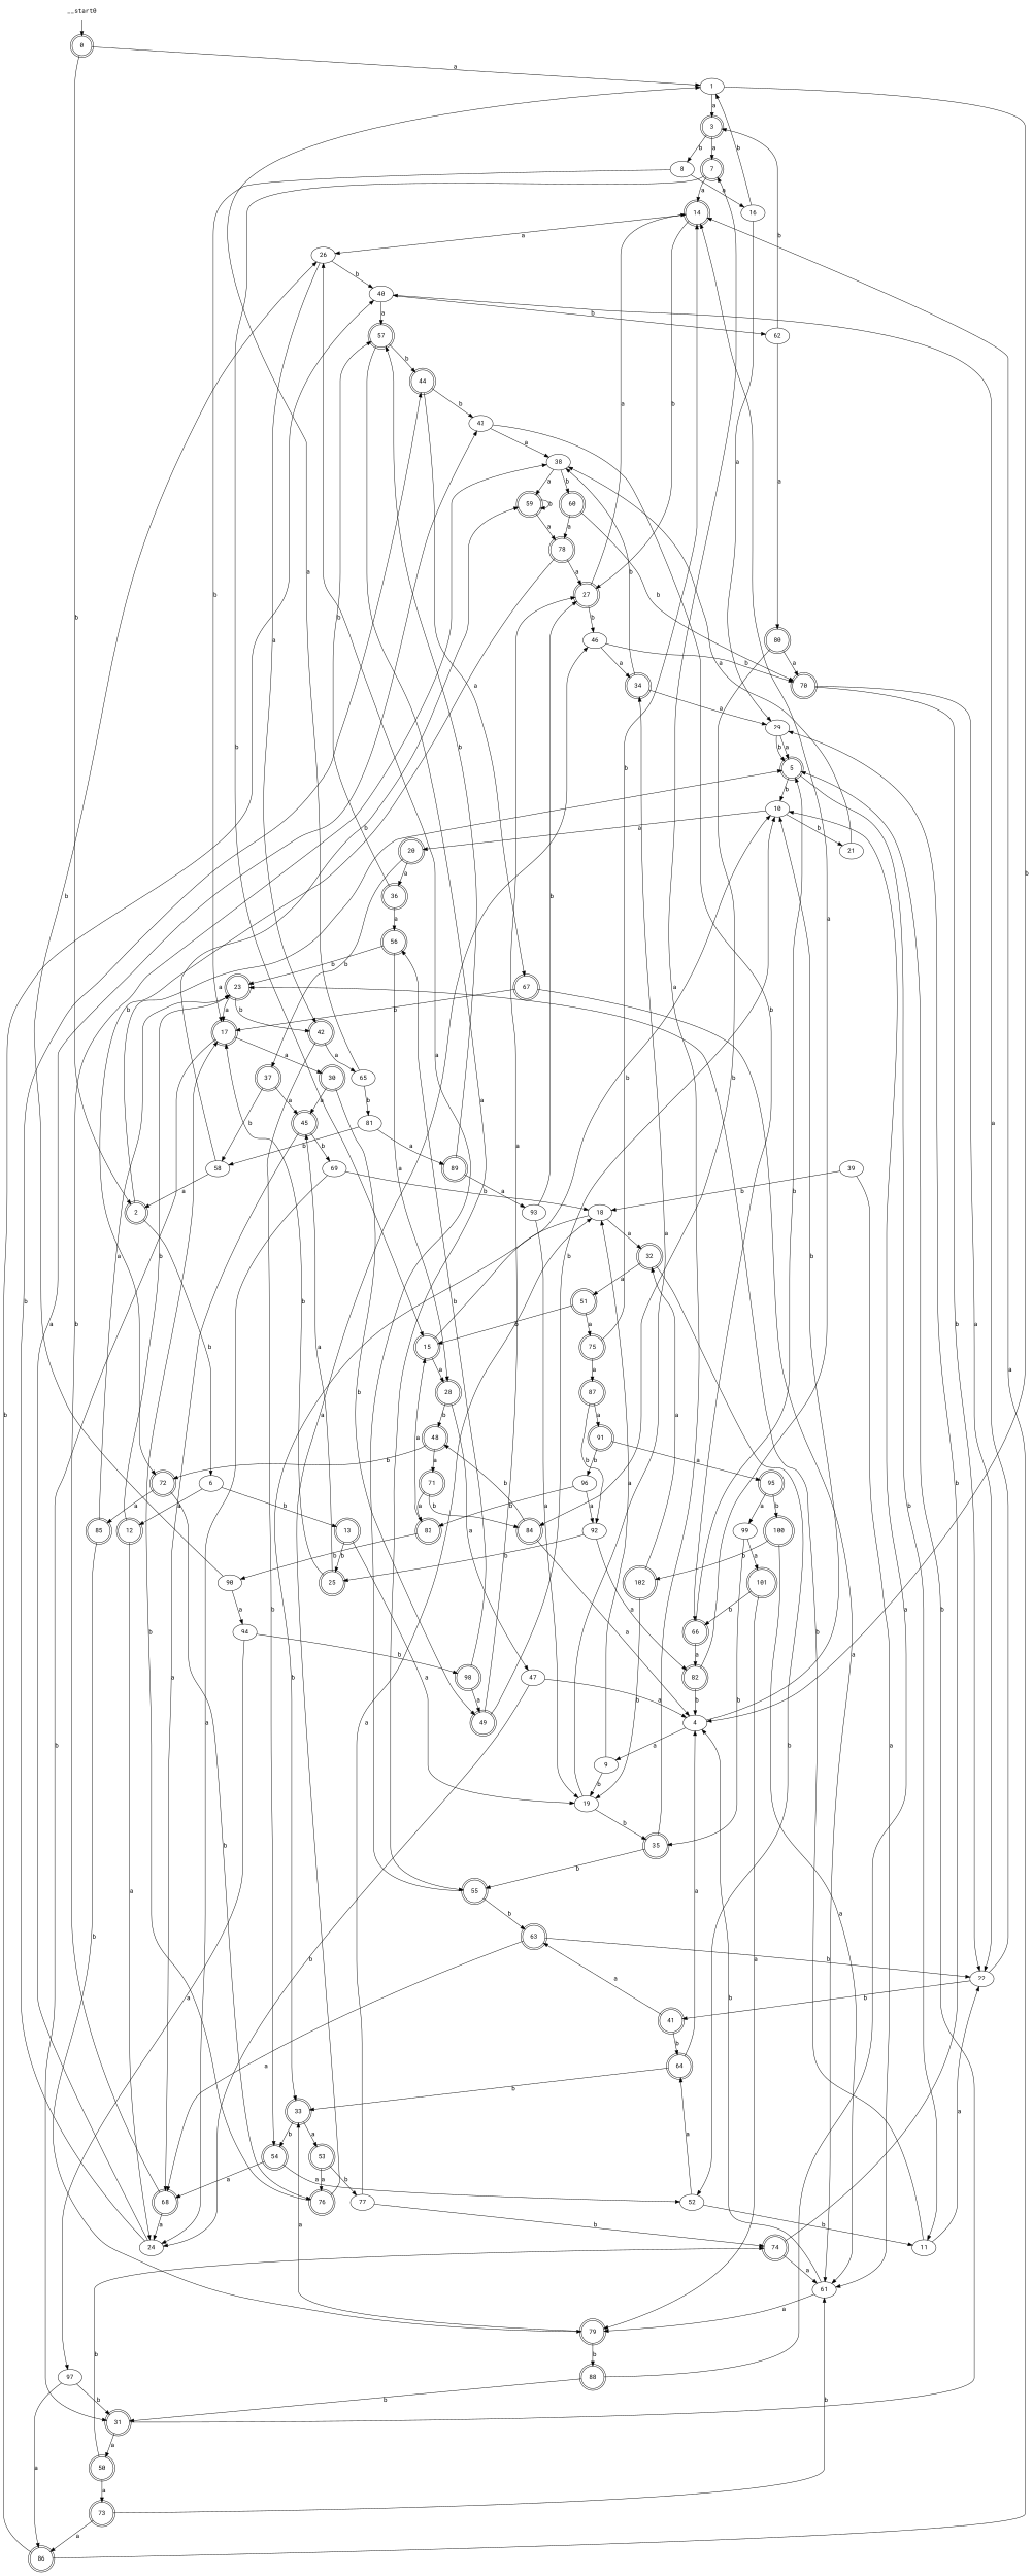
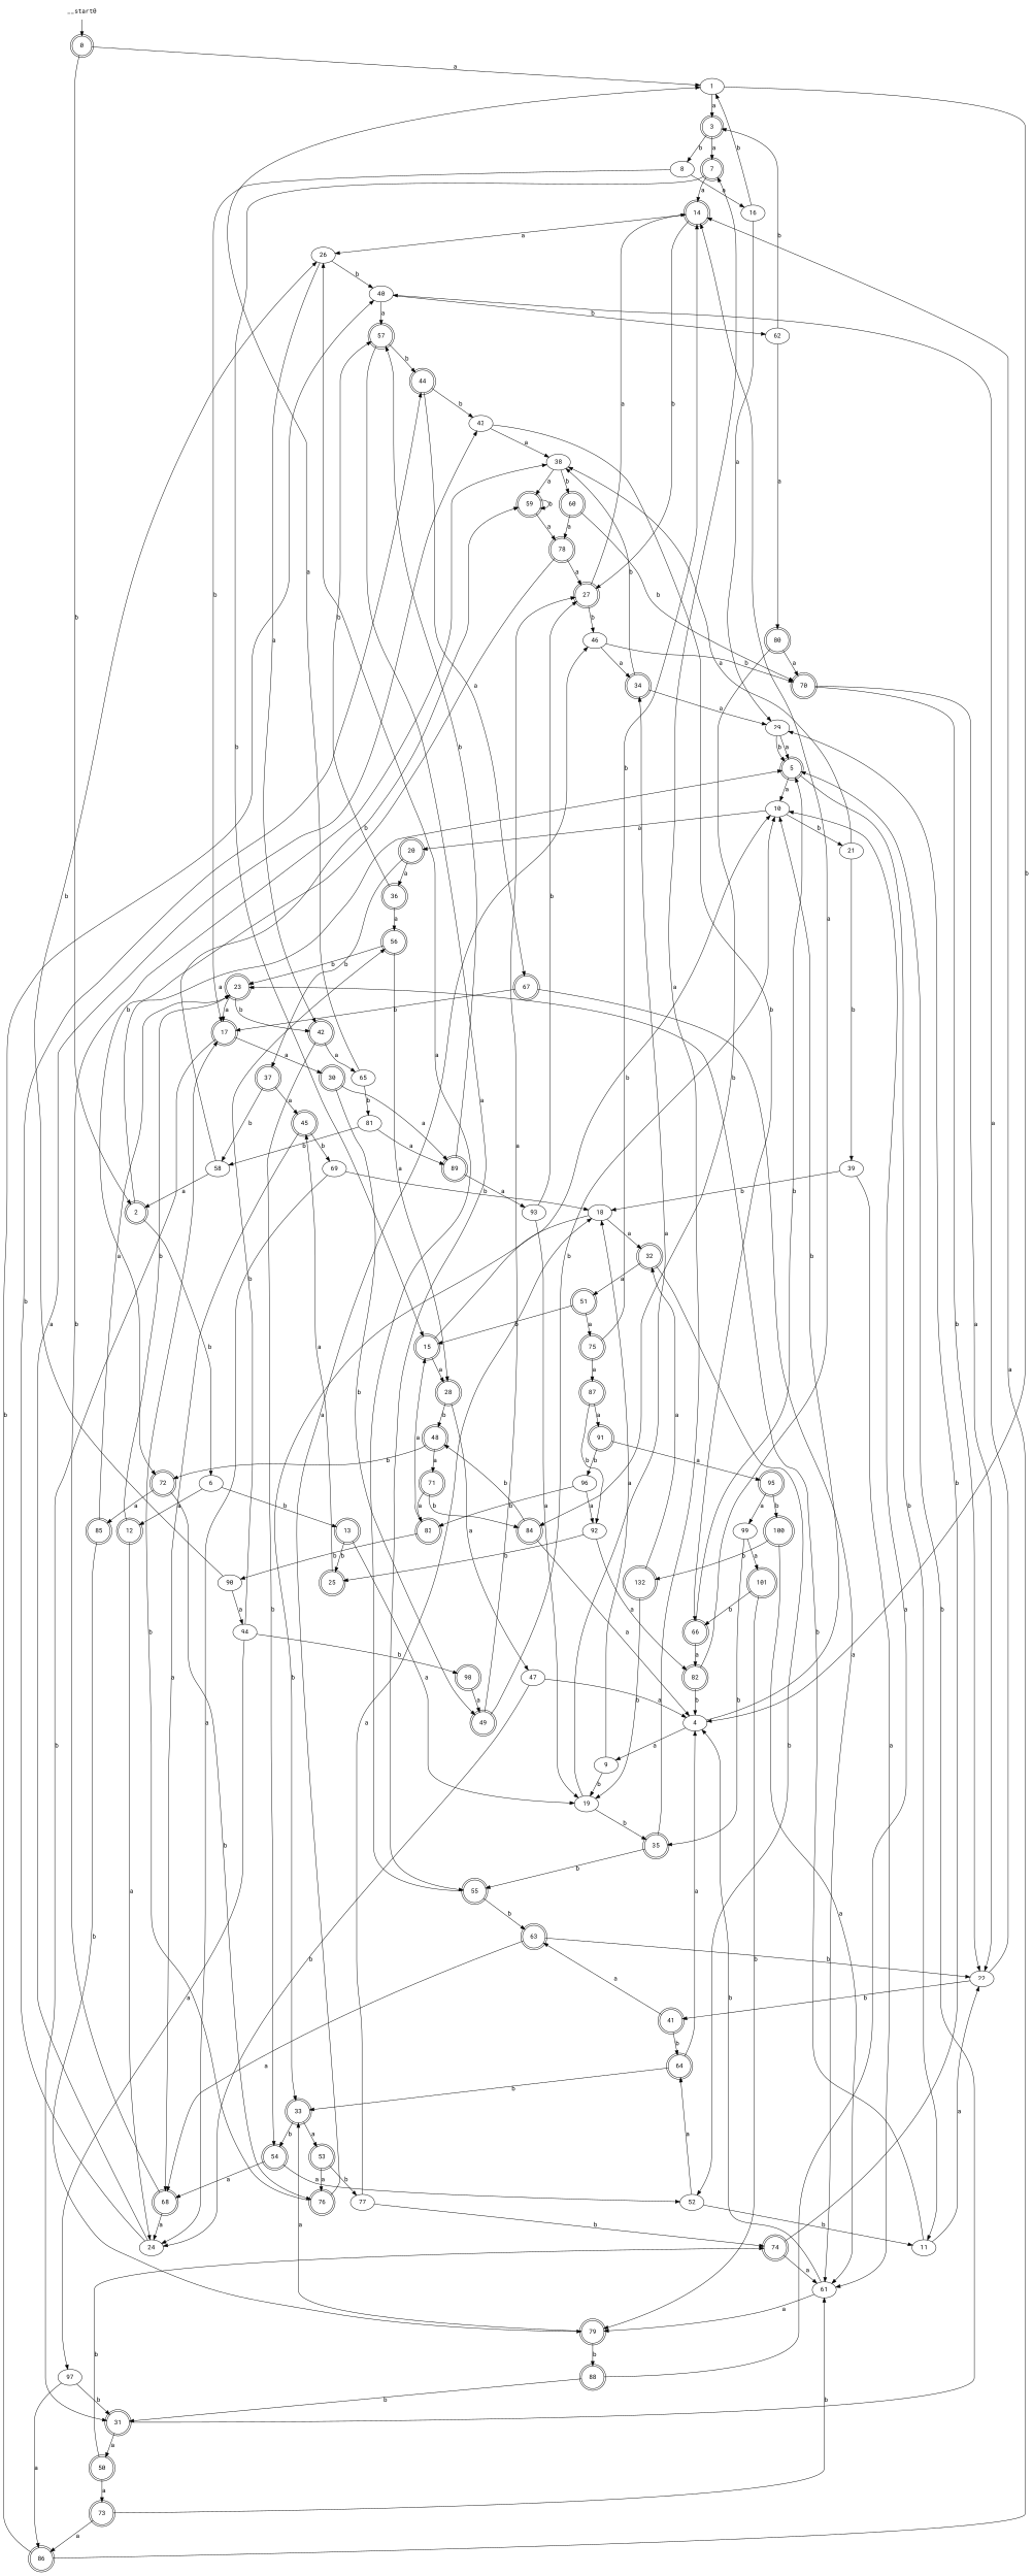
  digraph {
    fontname="Roboto Mono"
    node [fontname="Roboto Mono" shape=doublecircle]
    edge [fontname="Roboto Mono"]
    __start0 [shape=none]
    0
    1 [shape=""]
    2
    3
    4 [shape=""]
    5
    6 [shape=""]
    7
    8 [shape=""]
    9 [shape=""]
    10 [shape=""]
    11 [shape=""]
    12
    13
    14
    15
    16 [shape=""]
    17
    18 [shape=""]
    19 [shape=""]
    20
    21 [shape=""]
    22 [shape=""]
    23
    24 [shape=""]
    25
    26 [shape=""]
    27
    28
    29 [shape=""]
    30
    31
    32
    33
    34
    35
    36
    37
    38 [shape=""]
    39 [shape=""]
    40 [shape=""]
    41
    42
    43 [shape=""]
    44
    45
    46 [shape=""]
    47 [shape=""]
    48
    49
    50
    51
    52 [shape=""]
    53
    54
    55
    56
    57
    58 [shape=""]
    59
    60
    61 [shape=""]
    62 [shape=""]
    63
    64
    65 [shape=""]
    66
    67
    68
    69 [shape=""]
    70
    71
    72
    73
    74
    75
    76
    77 [shape=""]
    78
    79
    80
    81 [shape=""]
    82
    83
    84
    85
    86
    87
    88
    89
    90 [shape=""]
    91
    92 [shape=""]
    93 [shape=""]
    94 [shape=""]
    95
    96 [shape=""]
    97 [shape=""]
    98
    99 [shape=""]
    100
    101
-   102
+   102 [label=132]
    __start0 -> 0
    0 -> 1 [label=a]
    0 -> 2 [label=b]
    1 -> 3 [label=a]
    1 -> 4 [label=b]
    2 -> 5 [label=a]
    2 -> 6 [label=b]
    3 -> 7 [label=a]
    3 -> 8 [label=b]
    4 -> 9 [label=a]
    4 -> 10 [label=b]
-   5 -> 10 [label=b]
+   5 -> 10 [label=a]
    5 -> 11 [label=b]
    6 -> 12 [label=a]
    6 -> 13 [label=b]
    7 -> 14 [label=a]
    7 -> 15 [label=b]
    8 -> 16 [label=a]
    8 -> 17 [label=b]
    9 -> 18 [label=a]
    9 -> 19 [label=b]
    10 -> 20 [label=a]
    10 -> 21 [label=b]
    11 -> 22 [label=a]
    11 -> 23 [label=b]
    12 -> 23 [label=b]
    12 -> 24 [label=a]
    13 -> 19 [label=a]
    13 -> 25 [label=b]
    14 -> 26 [label=a]
    14 -> 27 [label=b]
    15 -> 10 [label=b]
    15 -> 28 [label=a]
    16 -> 1 [label=b]
    16 -> 29 [label=a]
    17 -> 30 [label=a]
    17 -> 31 [label=b]
    18 -> 32 [label=a]
    18 -> 33 [label=b]
    19 -> 34 [label=a]
    19 -> 35 [label=b]
    20 -> 36 [label=a]
    20 -> 37 [label=b]
    21 -> 38 [label=a]
+   21 -> 39 [label=b]
    22 -> 40 [label=a]
    22 -> 41 [label=b]
    23 -> 17 [label=a]
    23 -> 42 [label=b]
    24 -> 43 [label=a]
    24 -> 44 [label=b]
-   25 -> 17 [label=b]
    25 -> 45 [label=a]
    26 -> 40 [label=b]
    26 -> 42 [label=a]
    27 -> 14 [label=a]
    27 -> 46 [label=b]
    28 -> 47 [label=a]
    28 -> 48 [label=b]
    29 -> 5 [label=a]
    29 -> 5 [label=b]
-   30 -> 45 [label=a]
+   30 -> 89 [label=a]
    30 -> 49 [label=b]
    31 -> 5 [label=b]
    31 -> 50 [label=a]
    32 -> 51 [label=a]
    32 -> 52 [label=b]
    33 -> 53 [label=a]
    33 -> 54 [label=b]
    34 -> 29 [label=a]
    34 -> 38 [label=b]
    35 -> 7 [label=a]
    35 -> 55 [label=b]
    36 -> 56 [label=a]
    36 -> 57 [label=b]
    37 -> 45 [label=a]
    37 -> 58 [label=b]
    38 -> 59 [label=a]
    38 -> 60 [label=b]
    39 -> 18 [label=b]
    39 -> 61 [label=a]
    40 -> 57 [label=a]
    40 -> 62 [label=b]
    41 -> 63 [label=a]
    41 -> 64 [label=b]
    42 -> 54 [label=b]
    42 -> 65 [label=a]
    43 -> 38 [label=a]
    43 -> 66 [label=b]
    44 -> 43 [label=b]
    44 -> 67 [label=a]
    45 -> 68 [label=a]
    45 -> 69 [label=b]
    46 -> 34 [label=a]
    46 -> 70 [label=b]
    47 -> 4 [label=a]
    47 -> 24 [label=b]
    48 -> 71 [label=a]
    48 -> 72 [label=b]
    49 -> 10 [label=b]
    49 -> 27 [label=a]
    50 -> 73 [label=a]
    50 -> 74 [label=b]
    51 -> 15 [label=b]
    51 -> 75 [label=a]
    52 -> 11 [label=b]
    52 -> 64 [label=a]
    53 -> 76 [label=a]
    53 -> 77 [label=b]
    54 -> 52 [label=a]
    54 -> 68 [label=a]
    55 -> 26 [label=a]
    55 -> 63 [label=b]
    56 -> 23 [label=b]
    56 -> 28 [label=a]
    57 -> 44 [label=b]
    57 -> 55 [label=a]
    58 -> 2 [label=a]
    58 -> 59 [label=b]
    59 -> 59 [label=b]
    59 -> 78 [label=a]
    60 -> 70 [label=b]
    60 -> 78 [label=a]
    61 -> 4 [label=b]
    61 -> 79 [label=a]
    62 -> 3 [label=b]
    62 -> 80 [label=a]
    63 -> 22 [label=b]
    63 -> 68 [label=a]
    64 -> 4 [label=a]
    64 -> 33 [label=b]
    65 -> 1 [label=a]
    65 -> 81 [label=b]
    66 -> 5 [label=b]
    66 -> 82 [label=a]
    67 -> 17 [label=b]
    67 -> 61 [label=a]
    68 -> 24 [label=a]
    68 -> 38 [label=b]
    69 -> 18 [label=b]
    69 -> 24 [label=a]
    70 -> 22 [label=a]
    70 -> 22 [label=b]
    71 -> 83 [label=a]
    71 -> 84 [label=b]
    72 -> 76 [label=b]
    72 -> 85 [label=a]
    73 -> 61 [label=b]
    73 -> 86 [label=a]
    74 -> 29 [label=b]
    74 -> 61 [label=a]
    75 -> 14 [label=b]
    75 -> 87 [label=a]
    76 -> 17 [label=b]
    76 -> 46 [label=a]
    77 -> 18 [label=a]
    77 -> 74 [label=b]
    78 -> 27 [label=a]
    78 -> 72 [label=b]
    79 -> 33 [label=a]
    79 -> 88 [label=b]
    80 -> 70 [label=a]
    80 -> 84 [label=b]
    81 -> 58 [label=b]
    81 -> 89 [label=a]
    82 -> 4 [label=b]
    82 -> 14 [label=a]
    83 -> 15 [label=a]
    83 -> 90 [label=b]
    84 -> 4 [label=a]
    84 -> 48 [label=b]
    85 -> 23 [label=a]
    85 -> 79 [label=b]
    86 -> 14 [label=a]
    86 -> 40 [label=b]
    87 -> 91 [label=a]
    87 -> 92 [label=b]
    88 -> 10 [label=a]
    88 -> 31 [label=b]
    89 -> 57 [label=b]
    89 -> 93 [label=a]
    90 -> 26 [label=b]
    90 -> 94 [label=a]
    91 -> 95 [label=a]
    91 -> 96 [label=b]
    92 -> 25 [label=b]
    92 -> 82 [label=a]
    93 -> 19 [label=a]
    93 -> 27 [label=b]
    94 -> 97 [label=a]
    94 -> 98 [label=b]
    95 -> 99 [label=a]
    95 -> 100 [label=b]
    96 -> 83 [label=b]
    96 -> 92 [label=a]
    97 -> 31 [label=b]
    97 -> 86 [label=a]
    98 -> 49 [label=a]
-   98 -> 56 [label=b]
+   94 -> 56 [label=b]
    99 -> 35 [label=b]
    99 -> 101 [label=a]
    100 -> 61 [label=a]
    100 -> 102 [label=b]
    101 -> 66 [label=b]
-   101 -> 79 [label=a]
+   101 -> 79 [label=b]
    102 -> 19 [label=b]
    102 -> 32 [label=a]
  }
